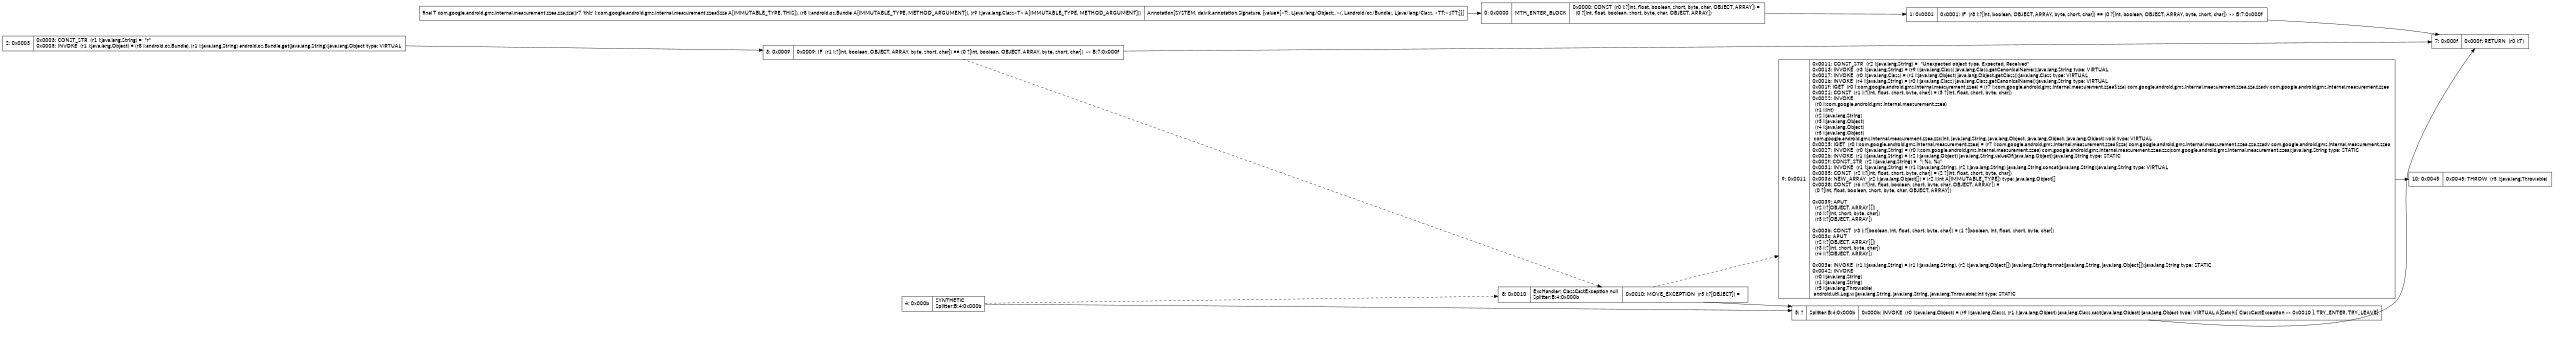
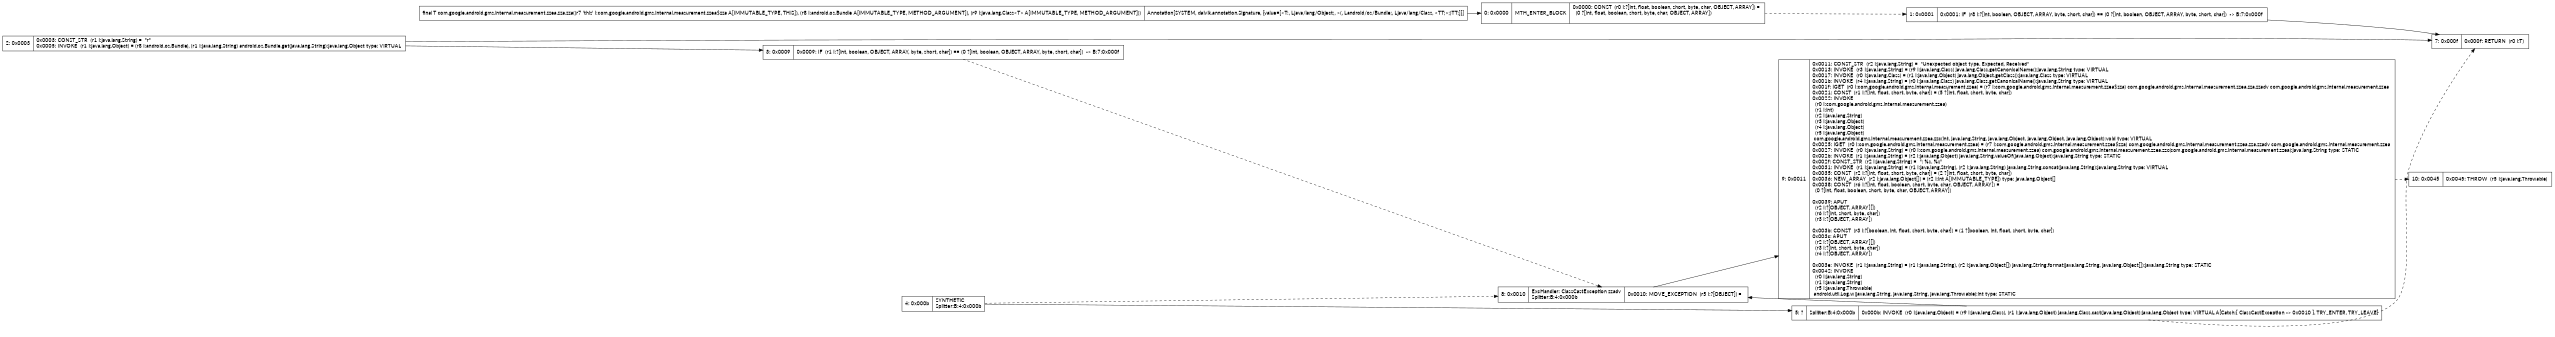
  digraph {
    fontname=Lato
    rankdir=LR
    node [fontname=Lato shape=record]
    edge [fontname=Lato]
    n1 [label="{0\:\ 0x0000|MTH_ENTER_BLOCK\l|0x0000: CONST  (r0 I:?[int, float, boolean, short, byte, char, OBJECT, ARRAY]) = \l  (0 ?[int, float, boolean, short, byte, char, OBJECT, ARRAY])\l \l}"]
    n2 [label="{1\:\ 0x0001|0x0001: IF  (r8 I:?[int, boolean, OBJECT, ARRAY, byte, short, char]) == (0 ?[int, boolean, OBJECT, ARRAY, byte, short, char])  \-\> B:7:0x000f \l}"]
    n3 [label="{7\:\ 0x000f|0x000f: RETURN  (r0 I:T) \l}"]
    n4 [label="{2\:\ 0x0003|0x0003: CONST_STR  (r1 I:java.lang.String) =  \"r\" \l0x0005: INVOKE  (r1 I:java.lang.Object) = (r8 I:android.os.Bundle), (r1 I:java.lang.String) android.os.Bundle.get(java.lang.String):java.lang.Object type: VIRTUAL \l}"]
    n5 [label="{3\:\ 0x0009|0x0009: IF  (r1 I:?[int, boolean, OBJECT, ARRAY, byte, short, char]) == (0 ?[int, boolean, OBJECT, ARRAY, byte, short, char])  \-\> B:7:0x000f \l}"]
-   n6 [label="{8\:\ 0x0010|ExcHandler: ClassCastException null\lSplitter:B:4:0x000b\l|0x0010: MOVE_EXCEPTION  (r5 I:?[OBJECT]) =  \l}"]
+   n6 [label="{8\:\ 0x0010|ExcHandler: ClassCastException zzadv\lSplitter:B:4:0x000b\l|0x0010: MOVE_EXCEPTION  (r5 I:?[OBJECT]) =  \l}"]
    n7 [label="{4\:\ 0x000b|SYNTHETIC\lSplitter:B:4:0x000b\l}"]
    n8 [label="{5\:\ ?|Splitter:B:4:0x000b\l|0x000b: INVOKE  (r0 I:java.lang.Object) = (r9 I:java.lang.Class), (r1 I:java.lang.Object) java.lang.Class.cast(java.lang.Object):java.lang.Object type: VIRTUAL A[Catch:\{ ClassCastException \-\> 0x0010 \}, TRY_ENTER, TRY_LEAVE]\l}"]
    n9 [label="{9\:\ 0x0011|0x0011: CONST_STR  (r2 I:java.lang.String) =  \"Unexpected object type. Expected, Received\" \l0x0013: INVOKE  (r3 I:java.lang.String) = (r9 I:java.lang.Class) java.lang.Class.getCanonicalName():java.lang.String type: VIRTUAL \l0x0017: INVOKE  (r0 I:java.lang.Class) = (r1 I:java.lang.Object) java.lang.Object.getClass():java.lang.Class type: VIRTUAL \l0x001b: INVOKE  (r4 I:java.lang.String) = (r0 I:java.lang.Class) java.lang.Class.getCanonicalName():java.lang.String type: VIRTUAL \l0x001f: IGET  (r0 I:com.google.android.gms.internal.measurement.zzea) = (r7 I:com.google.android.gms.internal.measurement.zzea$zza) com.google.android.gms.internal.measurement.zzea.zza.zzadv com.google.android.gms.internal.measurement.zzea \l0x0021: CONST  (r1 I:?[int, float, short, byte, char]) = (5 ?[int, float, short, byte, char]) \l0x0022: INVOKE  \l  (r0 I:com.google.android.gms.internal.measurement.zzea)\l  (r1 I:int)\l  (r2 I:java.lang.String)\l  (r3 I:java.lang.Object)\l  (r4 I:java.lang.Object)\l  (r5 I:java.lang.Object)\l com.google.android.gms.internal.measurement.zzea.zzc(int, java.lang.String, java.lang.Object, java.lang.Object, java.lang.Object):void type: VIRTUAL \l0x0025: IGET  (r0 I:com.google.android.gms.internal.measurement.zzea) = (r7 I:com.google.android.gms.internal.measurement.zzea$zza) com.google.android.gms.internal.measurement.zzea.zza.zzadv com.google.android.gms.internal.measurement.zzea \l0x0027: INVOKE  (r0 I:java.lang.String) = (r0 I:com.google.android.gms.internal.measurement.zzea) com.google.android.gms.internal.measurement.zzea.zzc(com.google.android.gms.internal.measurement.zzea):java.lang.String type: STATIC \l0x002b: INVOKE  (r1 I:java.lang.String) = (r2 I:java.lang.Object) java.lang.String.valueOf(java.lang.Object):java.lang.String type: STATIC \l0x002f: CONST_STR  (r2 I:java.lang.String) =  \": %s, %s\" \l0x0031: INVOKE  (r1 I:java.lang.String) = (r1 I:java.lang.String), (r2 I:java.lang.String) java.lang.String.concat(java.lang.String):java.lang.String type: VIRTUAL \l0x0035: CONST  (r2 I:?[int, float, short, byte, char]) = (2 ?[int, float, short, byte, char]) \l0x0036: NEW_ARRAY  (r2 I:java.lang.Object[]) = (r2 I:int A[IMMUTABLE_TYPE]) type: java.lang.Object[] \l0x0038: CONST  (r6 I:?[int, float, boolean, short, byte, char, OBJECT, ARRAY]) = \l  (0 ?[int, float, boolean, short, byte, char, OBJECT, ARRAY])\l \l0x0039: APUT  \l  (r2 I:?[OBJECT, ARRAY][])\l  (r6 I:?[int, short, byte, char])\l  (r3 I:?[OBJECT, ARRAY])\l \l0x003b: CONST  (r3 I:?[boolean, int, float, short, byte, char]) = (1 ?[boolean, int, float, short, byte, char]) \l0x003c: APUT  \l  (r2 I:?[OBJECT, ARRAY][])\l  (r3 I:?[int, short, byte, char])\l  (r4 I:?[OBJECT, ARRAY])\l \l0x003e: INVOKE  (r1 I:java.lang.String) = (r1 I:java.lang.String), (r2 I:java.lang.Object[]) java.lang.String.format(java.lang.String, java.lang.Object[]):java.lang.String type: STATIC \l0x0042: INVOKE  \l  (r0 I:java.lang.String)\l  (r1 I:java.lang.String)\l  (r5 I:java.lang.Throwable)\l android.util.Log.w(java.lang.String, java.lang.String, java.lang.Throwable):int type: STATIC \l}"]
    n10 [label="{10\:\ 0x0045|0x0045: THROW  (r5 I:java.lang.Throwable) \l}"]
    n11 [label="{final T com.google.android.gms.internal.measurement.zzea.zza.zza((r7 'this' I:com.google.android.gms.internal.measurement.zzea$zza A[IMMUTABLE_TYPE, THIS]), (r8 I:android.os.Bundle A[IMMUTABLE_TYPE, METHOD_ARGUMENT]), (r9 I:java.lang.Class\<T\> A[IMMUTABLE_TYPE, METHOD_ARGUMENT]))  | Annotation[SYSTEM, dalvik.annotation.Signature, \{value=[\<T:, Ljava\/lang\/Object;, \>(, Landroid\/os\/Bundle;, Ljava\/lang\/Class, \<TT;\>;)TT;]\}]\l}"]
-   n1 -> n2
+   n1 -> n2 [style=dashed]
    n2 -> n3
    n4 -> n5
-   n5 -> n3
+   n4 -> n3
    n5 -> n6 [style=dashed]
-   n6 -> n9 [style=dashed]
+   n6 -> n9
    n7 -> n6 [style=dashed]
    n7 -> n8
-   n8 -> n3
-   n6 -> n8
-   n9 -> n10
+   n8 -> n3 [style=dashed]
+   n8 -> n6
+   n9 -> n10 [style=dashed]
    n11 -> n1
  }
